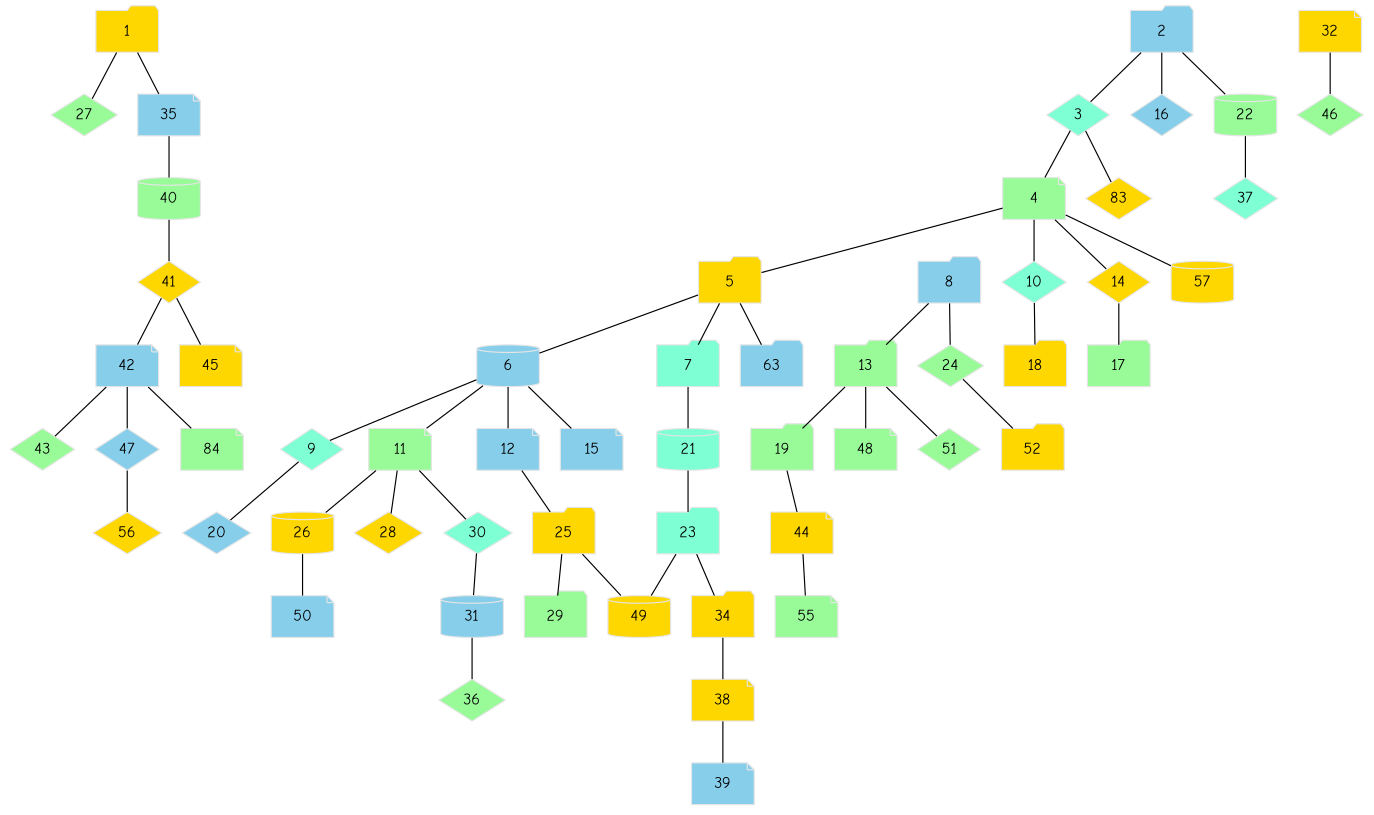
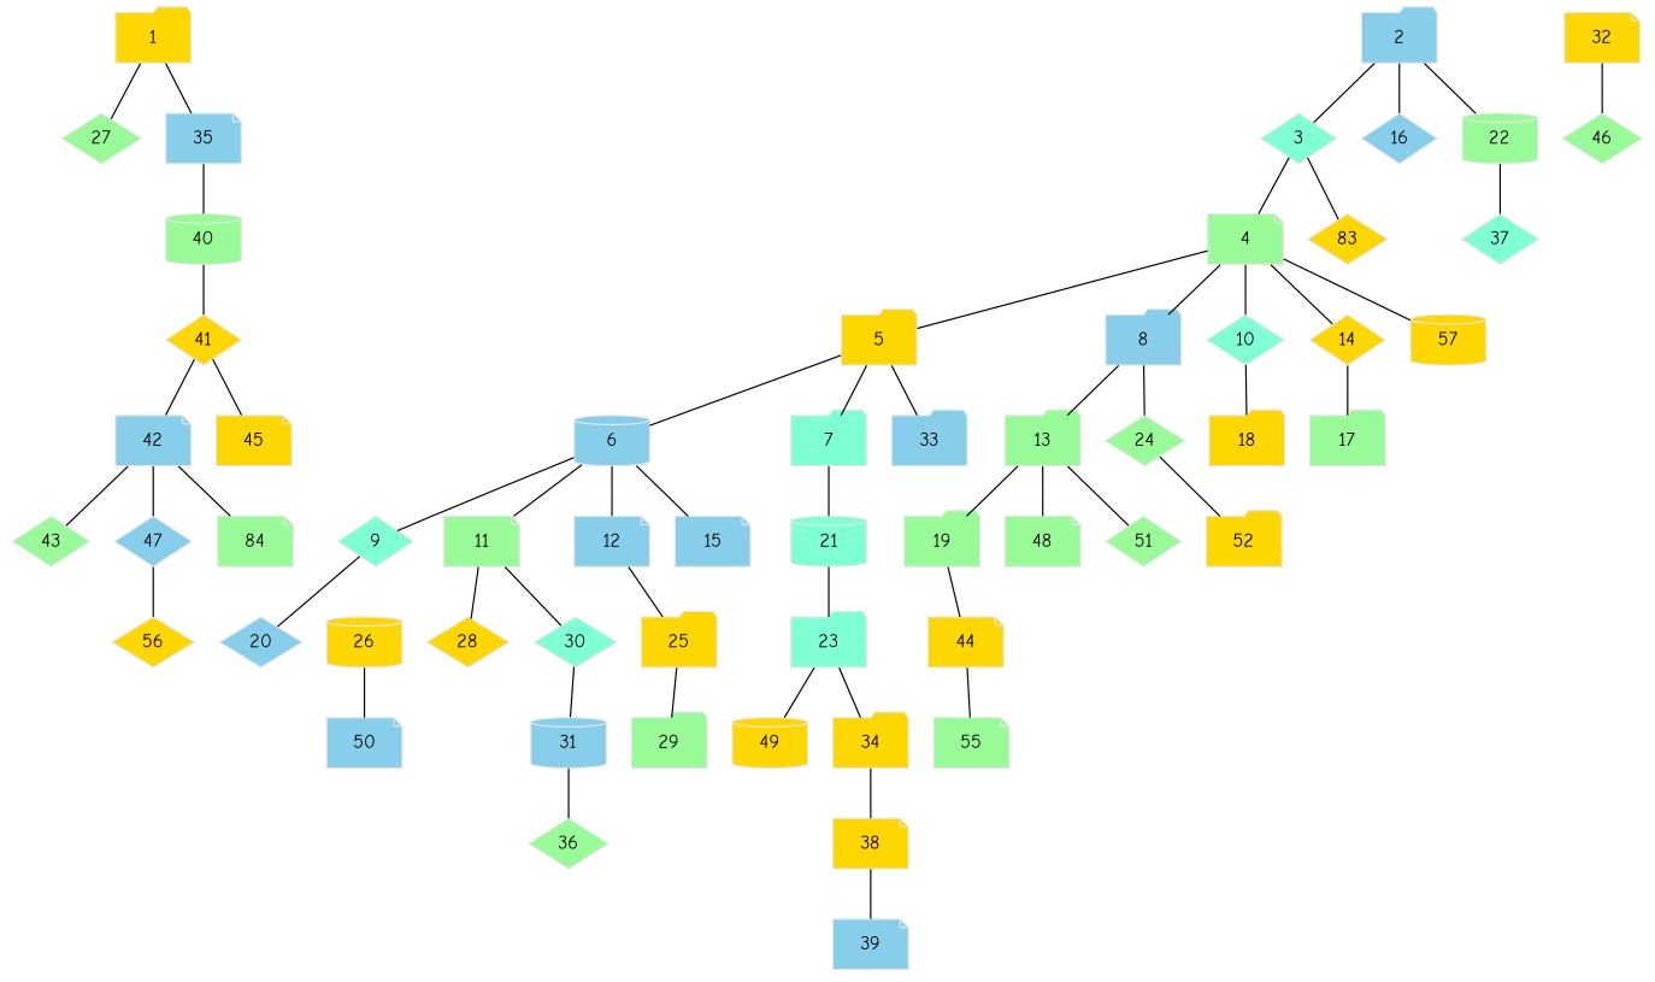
  graph {
    fontname="Comic Neue"
    node [color=gray90 fillcolor=gold fontname="Comic Neue" shape=diamond style=filled]
    edge [fontname="Comic Neue"]
    1 [shape=folder]
    27 [fillcolor=palegreen]
    35 [fillcolor=skyblue shape=note]
    2 [fillcolor=skyblue shape=folder]
    3 [fillcolor=aquamarine]
    16 [fillcolor=skyblue]
    22 [fillcolor=palegreen shape=cylinder]
    40 [fillcolor=palegreen shape=cylinder]
    4 [fillcolor=palegreen shape=note]
    n10 [label=83]
    37 [fillcolor=aquamarine]
    5 [shape=folder]
    8 [fillcolor=skyblue shape=folder]
    10 [fillcolor=aquamarine]
    14
    57 [shape=cylinder]
    6 [fillcolor=skyblue shape=cylinder]
    7 [fillcolor=aquamarine shape=folder]
-   33 [fillcolor=skyblue shape=folder label=63]
+   33 [fillcolor=skyblue shape=folder]
    13 [fillcolor=palegreen shape=folder]
    24 [fillcolor=palegreen]
    18 [shape=folder]
    17 [fillcolor=palegreen shape=folder]
    9 [fillcolor=aquamarine]
    11 [fillcolor=palegreen shape=note]
    12 [fillcolor=skyblue shape=note]
    15 [fillcolor=skyblue shape=note]
    21 [fillcolor=aquamarine shape=cylinder]
    20 [fillcolor=skyblue]
    26 [shape=cylinder]
    28
    30 [fillcolor=aquamarine]
    25 [shape=folder]
    23 [fillcolor=aquamarine shape=folder]
    19 [fillcolor=palegreen shape=folder]
    48 [fillcolor=palegreen shape=note]
    51 [fillcolor=palegreen]
    52 [shape=folder]
    50 [fillcolor=skyblue shape=note]
    31 [fillcolor=skyblue shape=cylinder]
    29 [fillcolor=palegreen shape=folder]
    49 [shape=cylinder]
    44 [shape=note]
    55 [fillcolor=palegreen shape=note]
    34 [shape=folder]
    32 [shape=note]
    46 [fillcolor=palegreen]
    38 [shape=note]
    36 [fillcolor=palegreen]
    39 [fillcolor=skyblue shape=note]
    41
    42 [fillcolor=skyblue shape=note]
    45 [shape=note]
    43 [fillcolor=palegreen]
    47 [fillcolor=skyblue]
    n56 [fillcolor=palegreen label=84 shape=note]
    56
    1 -- 27
    1 -- 35
    35 -- 40
    2 -- 3
    2 -- 16
    2 -- 22
    3 -- 4
    3 -- n10
    22 -- 37
    40 -- 41
    4 -- 5
+   4 -- 8
    4 -- 10
    4 -- 14
    4 -- 57
    5 -- 6
    5 -- 7
    5 -- 33
    8 -- 13
    8 -- 24
    10 -- 18
    14 -- 17
    6 -- 9
    6 -- 11
    6 -- 12
    6 -- 15
    7 -- 21
    13 -- 19
    13 -- 48
    13 -- 51
    24 -- 52
    9 -- 20
-   11 -- 26
    11 -- 28
    11 -- 30
    12 -- 25
    21 -- 23
    26 -- 50
    30 -- 31
    25 -- 29
-   25 -- 49
    23 -- 49
    23 -- 34
    19 -- 44
    31 -- 36
    44 -- 55
    34 -- 38
    32 -- 46
    38 -- 39
    41 -- 42
    41 -- 45
    42 -- 43
    42 -- 47
    42 -- n56
    47 -- 56
  }
